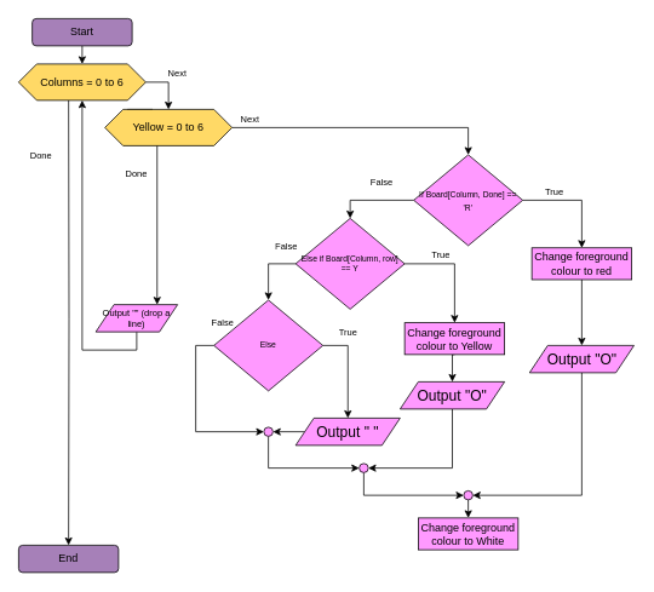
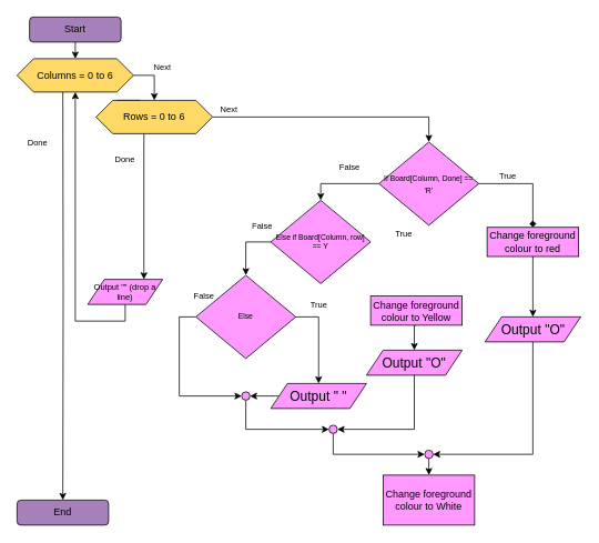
  <mxCell id="0" />
  <mxCell id="1" parent="0" />
  <mxCell id="2" style="edgeStyle=orthogonalEdgeStyle;rounded=0;orthogonalLoop=1;jettySize=auto;html=1;exitX=0.5;exitY=1;exitDx=0;exitDy=0;entryX=0.5;entryY=0;entryDx=0;entryDy=0;" parent="1" source="3" target="6" edge="1"><mxGeometry relative="1" as="geometry" /></mxCell>
  <mxCell id="3" value="Start" style="rounded=1;whiteSpace=wrap;html=1;fillColor=#A680B8;" parent="1" vertex="1"><mxGeometry x="35" y="20" width="110" height="30" as="geometry" /></mxCell>
  <mxCell id="4" style="edgeStyle=orthogonalEdgeStyle;rounded=0;orthogonalLoop=1;jettySize=auto;html=1;exitX=1;exitY=0.5;exitDx=0;exitDy=0;entryX=0.5;entryY=0;entryDx=0;entryDy=0;" parent="1" source="6" target="9" edge="1"><mxGeometry relative="1" as="geometry" /></mxCell>
  <mxCell id="5" style="edgeStyle=orthogonalEdgeStyle;rounded=0;orthogonalLoop=1;jettySize=auto;html=1;entryX=0.5;entryY=0;entryDx=0;entryDy=0;fontSize=10;" parent="1" target="38" edge="1"><mxGeometry relative="1" as="geometry"><mxPoint x="75" y="100" as="sourcePoint" /></mxGeometry></mxCell>
  <mxCell id="6" value="Columns = 0 to 6" style="shape=hexagon;perimeter=hexagonPerimeter2;whiteSpace=wrap;html=1;fixedSize=1;fillColor=#FFD966;" parent="1" vertex="1"><mxGeometry x="20" y="70" width="140" height="40" as="geometry" /></mxCell>
  <mxCell id="7" value="" style="edgeStyle=orthogonalEdgeStyle;rounded=0;orthogonalLoop=1;jettySize=auto;html=1;entryX=0.5;entryY=0;entryDx=0;entryDy=0;" parent="1" source="9" target="12" edge="1"><mxGeometry relative="1" as="geometry" /></mxCell>
  <mxCell id="8" style="edgeStyle=orthogonalEdgeStyle;rounded=0;orthogonalLoop=1;jettySize=auto;html=1;fontSize=10;entryX=0.75;entryY=0;entryDx=0;entryDy=0;exitX=0.375;exitY=0;exitDx=0;exitDy=0;startArrow=none;" parent="1" source="9" target="37" edge="1"><mxGeometry relative="1" as="geometry"><mxPoint x="153" y="150" as="sourcePoint" /><mxPoint x="158" y="350" as="targetPoint" /><Array as="points"><mxPoint x="140" y="120" /><mxPoint x="140" y="150" /><mxPoint x="172" y="150" /></Array></mxGeometry></mxCell>
- <mxCell id="9" value="Yellow = 0 to 6" style="shape=hexagon;perimeter=hexagonPerimeter2;whiteSpace=wrap;html=1;fixedSize=1;fillColor=#FFD966;" parent="1" vertex="1"><mxGeometry x="115" y="120" width="140" height="40" as="geometry" /></mxCell>
+ <mxCell id="9" value="Rows = 0 to 6" style="shape=hexagon;perimeter=hexagonPerimeter2;whiteSpace=wrap;html=1;fixedSize=1;fillColor=#FFD966;" parent="1" vertex="1"><mxGeometry x="115" y="120" width="140" height="40" as="geometry" /></mxCell>
  <mxCell id="10" style="edgeStyle=orthogonalEdgeStyle;rounded=0;orthogonalLoop=1;jettySize=auto;html=1;exitX=0;exitY=0.5;exitDx=0;exitDy=0;entryX=0.5;entryY=0;entryDx=0;entryDy=0;fontSize=9;" parent="1" source="12" target="17" edge="1"><mxGeometry relative="1" as="geometry" /></mxCell>
- <mxCell id="11" value="" style="edgeStyle=orthogonalEdgeStyle;rounded=0;orthogonalLoop=1;jettySize=auto;html=1;fontSize=9;startArrow=none;exitX=1;exitY=0.5;exitDx=0;exitDy=0;" parent="1" source="12" target="22" edge="1"><mxGeometry relative="1" as="geometry" /></mxCell>
+ <mxCell id="11" value="" style="edgeStyle=orthogonalEdgeStyle;rounded=0;orthogonalLoop=1;jettySize=auto;html=1;fontSize=9;startArrow=none;exitX=1;exitY=0.5;exitDx=0;exitDy=0;endArrow=diamond;" parent="1" source="12" target="22" edge="1"><mxGeometry relative="1" as="geometry" /></mxCell>
  <mxCell id="12" value="&lt;font style=&quot;font-size: 9px;&quot;&gt;If Board[Column, Done] == 'R'&lt;/font&gt;" style="rhombus;whiteSpace=wrap;html=1;fillColor=#FF99FF;" parent="1" vertex="1"><mxGeometry x="455" y="170" width="120" height="100" as="geometry" /></mxCell>
  <mxCell id="13" style="edgeStyle=orthogonalEdgeStyle;rounded=0;orthogonalLoop=1;jettySize=auto;html=1;exitX=0.5;exitY=1;exitDx=0;exitDy=0;entryX=1;entryY=0.5;entryDx=0;entryDy=0;fontSize=12;" parent="1" source="14" target="34" edge="1"><mxGeometry relative="1" as="geometry" /></mxCell>
  <mxCell id="14" value="&lt;font size=&quot;3&quot;&gt;Output &quot;O&quot;&lt;/font&gt;" style="shape=parallelogram;perimeter=parallelogramPerimeter;whiteSpace=wrap;html=1;fixedSize=1;fontSize=9;fillColor=#FF99FF;" parent="1" vertex="1"><mxGeometry x="582.5" y="380" width="115" height="30" as="geometry" /></mxCell>
  <mxCell id="15" style="edgeStyle=orthogonalEdgeStyle;rounded=0;orthogonalLoop=1;jettySize=auto;html=1;exitX=0;exitY=0.5;exitDx=0;exitDy=0;entryX=0.5;entryY=0;entryDx=0;entryDy=0;fontSize=9;" parent="1" source="17" target="20" edge="1"><mxGeometry relative="1" as="geometry" /></mxCell>
- <mxCell id="16" style="edgeStyle=orthogonalEdgeStyle;rounded=0;orthogonalLoop=1;jettySize=auto;html=1;exitX=1;exitY=0.5;exitDx=0;exitDy=0;entryX=0.5;entryY=0;entryDx=0;entryDy=0;fontSize=12;startArrow=none;" parent="1" source="17" target="24" edge="1"><mxGeometry relative="1" as="geometry" /></mxCell>
  <mxCell id="17" value="Else if Board[Column, row] == Y" style="rhombus;whiteSpace=wrap;html=1;fillColor=#FF99FF;fontSize=9;" parent="1" vertex="1"><mxGeometry x="325" y="240" width="120" height="100" as="geometry" /></mxCell>
  <mxCell id="18" style="edgeStyle=orthogonalEdgeStyle;rounded=0;orthogonalLoop=1;jettySize=auto;html=1;exitX=1;exitY=0.5;exitDx=0;exitDy=0;entryX=0.5;entryY=0;entryDx=0;entryDy=0;fontSize=12;" parent="1" source="20" target="28" edge="1"><mxGeometry relative="1" as="geometry" /></mxCell>
  <mxCell id="19" style="edgeStyle=orthogonalEdgeStyle;rounded=0;orthogonalLoop=1;jettySize=auto;html=1;exitX=0;exitY=0.5;exitDx=0;exitDy=0;entryX=0;entryY=0.5;entryDx=0;entryDy=0;fontSize=12;" parent="1" source="20" target="30" edge="1"><mxGeometry relative="1" as="geometry" /></mxCell>
  <mxCell id="20" value="Else" style="rhombus;whiteSpace=wrap;html=1;fillColor=#FF99FF;fontSize=9;" parent="1" vertex="1"><mxGeometry x="235" y="330" width="120" height="100" as="geometry" /></mxCell>
  <mxCell id="21" style="edgeStyle=orthogonalEdgeStyle;rounded=0;orthogonalLoop=1;jettySize=auto;html=1;exitX=0.5;exitY=1;exitDx=0;exitDy=0;entryX=0.5;entryY=0;entryDx=0;entryDy=0;fontSize=9;" parent="1" source="22" target="14" edge="1"><mxGeometry relative="1" as="geometry" /></mxCell>
  <mxCell id="22" value="Change foreground colour to red" style="whiteSpace=wrap;html=1;fillColor=#FF99FF;" parent="1" vertex="1"><mxGeometry x="585" y="272.5" width="110" height="35" as="geometry" /></mxCell>
  <mxCell id="23" style="edgeStyle=orthogonalEdgeStyle;rounded=0;orthogonalLoop=1;jettySize=auto;html=1;exitX=0.5;exitY=1;exitDx=0;exitDy=0;entryX=0.5;entryY=0;entryDx=0;entryDy=0;fontSize=12;" parent="1" source="24" target="26" edge="1"><mxGeometry relative="1" as="geometry" /></mxCell>
  <mxCell id="24" value="Change foreground colour to Yellow" style="whiteSpace=wrap;html=1;fillColor=#FF99FF;" parent="1" vertex="1"><mxGeometry x="445" y="355" width="110" height="35" as="geometry" /></mxCell>
  <mxCell id="25" style="edgeStyle=orthogonalEdgeStyle;rounded=0;orthogonalLoop=1;jettySize=auto;html=1;exitX=0.5;exitY=1;exitDx=0;exitDy=0;entryX=1;entryY=0.5;entryDx=0;entryDy=0;fontSize=12;" parent="1" source="26" target="32" edge="1"><mxGeometry relative="1" as="geometry" /></mxCell>
  <mxCell id="26" value="&lt;font size=&quot;3&quot;&gt;Output &quot;O&quot;&lt;/font&gt;" style="shape=parallelogram;perimeter=parallelogramPerimeter;whiteSpace=wrap;html=1;fixedSize=1;fontSize=9;fillColor=#FF99FF;" parent="1" vertex="1"><mxGeometry x="440" y="420" width="115" height="30" as="geometry" /></mxCell>
  <mxCell id="27" style="edgeStyle=orthogonalEdgeStyle;rounded=0;orthogonalLoop=1;jettySize=auto;html=1;exitX=0;exitY=0.5;exitDx=0;exitDy=0;entryX=1;entryY=0.5;entryDx=0;entryDy=0;fontSize=12;" parent="1" source="28" target="30" edge="1"><mxGeometry relative="1" as="geometry" /></mxCell>
  <mxCell id="28" value="&lt;font size=&quot;3&quot;&gt;Output &quot; &quot;&lt;/font&gt;" style="shape=parallelogram;perimeter=parallelogramPerimeter;whiteSpace=wrap;html=1;fixedSize=1;fontSize=9;fillColor=#FF99FF;" parent="1" vertex="1"><mxGeometry x="325" y="460" width="115" height="30" as="geometry" /></mxCell>
  <mxCell id="29" style="edgeStyle=orthogonalEdgeStyle;rounded=0;orthogonalLoop=1;jettySize=auto;html=1;exitX=0.5;exitY=1;exitDx=0;exitDy=0;entryX=0;entryY=0.5;entryDx=0;entryDy=0;fontSize=12;" parent="1" source="30" target="32" edge="1"><mxGeometry relative="1" as="geometry" /></mxCell>
  <mxCell id="30" value="" style="ellipse;whiteSpace=wrap;html=1;aspect=fixed;fontSize=12;fillColor=#FF99FF;" parent="1" vertex="1"><mxGeometry x="290" y="470" width="10" height="10" as="geometry" /></mxCell>
  <mxCell id="31" style="edgeStyle=orthogonalEdgeStyle;rounded=0;orthogonalLoop=1;jettySize=auto;html=1;exitX=0.5;exitY=1;exitDx=0;exitDy=0;entryX=0;entryY=0.5;entryDx=0;entryDy=0;fontSize=12;" parent="1" source="32" target="34" edge="1"><mxGeometry relative="1" as="geometry" /></mxCell>
  <mxCell id="32" value="" style="ellipse;whiteSpace=wrap;html=1;aspect=fixed;fontSize=12;fillColor=#FF99FF;" parent="1" vertex="1"><mxGeometry x="395" y="510" width="10" height="10" as="geometry" /></mxCell>
  <mxCell id="33" style="edgeStyle=orthogonalEdgeStyle;rounded=0;orthogonalLoop=1;jettySize=auto;html=1;exitX=0.5;exitY=1;exitDx=0;exitDy=0;entryX=0.5;entryY=0;entryDx=0;entryDy=0;fontSize=12;" parent="1" source="34" target="35" edge="1"><mxGeometry relative="1" as="geometry" /></mxCell>
  <mxCell id="34" value="" style="ellipse;whiteSpace=wrap;html=1;aspect=fixed;fontSize=12;fillColor=#FF99FF;" parent="1" vertex="1"><mxGeometry x="510" y="540" width="10" height="10" as="geometry" /></mxCell>
- <mxCell id="35" value="Change foreground colour to White" style="whiteSpace=wrap;html=1;fillColor=#FF99FF;" parent="1" vertex="1"><mxGeometry x="460" y="570" width="110" height="35" as="geometry" /></mxCell>
+ <mxCell id="35" value="Change foreground colour to White" style="whiteSpace=wrap;html=1;fillColor=#FF99FF;" parent="1" vertex="1"><mxGeometry x="460" y="570" width="110" height="60" as="geometry" /></mxCell>
  <mxCell id="36" style="edgeStyle=orthogonalEdgeStyle;rounded=0;orthogonalLoop=1;jettySize=auto;html=1;exitX=0.5;exitY=1;exitDx=0;exitDy=0;entryX=0.5;entryY=1;entryDx=0;entryDy=0;fontSize=10;" parent="1" source="37" target="6" edge="1"><mxGeometry relative="1" as="geometry"><Array as="points"><mxPoint x="150" y="385" /><mxPoint x="90" y="385" /></Array></mxGeometry></mxCell>
  <mxCell id="37" value="&lt;font style=&quot;font-size: 10px;&quot;&gt;Output &quot;&quot; (drop a line)&lt;/font&gt;" style="shape=parallelogram;perimeter=parallelogramPerimeter;whiteSpace=wrap;html=1;fixedSize=1;fontSize=9;fillColor=#FF99FF;" parent="1" vertex="1"><mxGeometry x="105" y="335" width="90" height="30" as="geometry" /></mxCell>
  <mxCell id="38" value="End" style="rounded=1;whiteSpace=wrap;html=1;fillColor=#A680B8;" parent="1" vertex="1"><mxGeometry x="20" y="600" width="110" height="30" as="geometry" /></mxCell>
  <mxCell id="39" value="Next&lt;span style=&quot;color: rgba(0, 0, 0, 0); font-family: monospace; font-size: 0px; text-align: start;&quot;&gt;%3CmxGraphModel%3E%3Croot%3E%3CmxCell%20id%3D%220%22%2F%3E%3CmxCell%20id%3D%221%22%20parent%3D%220%22%2F%3E%3CmxCell%20id%3D%222%22%20value%3D%22Start%22%20style%3D%22rounded%3D1%3BwhiteSpace%3Dwrap%3Bhtml%3D1%3BfillColor%3D%23A680B8%3B%22%20vertex%3D%221%22%20parent%3D%221%22%3E%3CmxGeometry%20x%3D%22120%22%20y%3D%22240%22%20width%3D%22110%22%20height%3D%2230%22%20as%3D%22geometry%22%2F%3E%3C%2FmxCell%3E%3C%2Froot%3E%3C%2FmxGraphModel%3E&lt;/span&gt;" style="text;html=1;strokeColor=none;fillColor=none;align=center;verticalAlign=middle;whiteSpace=wrap;overflow=hidden;fontSize=10;" parent="1" vertex="1"><mxGeometry x="155" y="70" width="80" height="20" as="geometry" /></mxCell>
  <mxCell id="40" value="Next&lt;span style=&quot;color: rgba(0, 0, 0, 0); font-family: monospace; font-size: 0px; text-align: start;&quot;&gt;%3CmxGraphModel%3E%3Croot%3E%3CmxCell%20id%3D%220%22%2F%3E%3CmxCell%20id%3D%221%22%20parent%3D%220%22%2F%3E%3CmxCell%20id%3D%222%22%20value%3D%22Start%22%20style%3D%22rounded%3D1%3BwhiteSpace%3Dwrap%3Bhtml%3D1%3BfillColor%3D%23A680B8%3B%22%20vertex%3D%221%22%20parent%3D%221%22%3E%3CmxGeometry%20x%3D%22120%22%20y%3D%22240%22%20width%3D%22110%22%20height%3D%2230%22%20as%3D%22geometry%22%2F%3E%3C%2FmxCell%3E%3C%2Froot%3E%3C%2FmxGraphModel%3E&lt;/span&gt;" style="text;html=1;strokeColor=none;fillColor=none;align=center;verticalAlign=middle;whiteSpace=wrap;overflow=hidden;fontSize=10;" parent="1" vertex="1"><mxGeometry x="235" y="120" width="80" height="20" as="geometry" /></mxCell>
  <mxCell id="41" value="True" style="text;html=1;strokeColor=none;fillColor=none;align=center;verticalAlign=middle;whiteSpace=wrap;overflow=hidden;fontSize=10;" parent="1" vertex="1"><mxGeometry x="570" y="200" width="80" height="20" as="geometry" /></mxCell>
  <mxCell id="42" value="True" style="text;html=1;strokeColor=none;fillColor=none;align=center;verticalAlign=middle;whiteSpace=wrap;overflow=hidden;fontSize=10;" parent="1" vertex="1"><mxGeometry x="445" y="270" width="80" height="20" as="geometry" /></mxCell>
  <mxCell id="43" value="True" style="text;html=1;strokeColor=none;fillColor=none;align=center;verticalAlign=middle;whiteSpace=wrap;overflow=hidden;fontSize=10;" parent="1" vertex="1"><mxGeometry x="342.5" y="355" width="80" height="20" as="geometry" /></mxCell>
  <mxCell id="44" value="False" style="text;html=1;strokeColor=none;fillColor=none;align=center;verticalAlign=middle;whiteSpace=wrap;overflow=hidden;fontSize=10;" parent="1" vertex="1"><mxGeometry x="380" y="190" width="80" height="20" as="geometry" /></mxCell>
  <mxCell id="45" value="False" style="text;html=1;strokeColor=none;fillColor=none;align=center;verticalAlign=middle;whiteSpace=wrap;overflow=hidden;fontSize=10;" parent="1" vertex="1"><mxGeometry x="275" y="260" width="80" height="20" as="geometry" /></mxCell>
  <mxCell id="46" value="False" style="text;html=1;strokeColor=none;fillColor=none;align=center;verticalAlign=middle;whiteSpace=wrap;overflow=hidden;fontSize=10;" parent="1" vertex="1"><mxGeometry x="205" y="345" width="80" height="20" as="geometry" /></mxCell>
  <mxCell id="47" value="Done" style="text;html=1;strokeColor=none;fillColor=none;align=center;verticalAlign=middle;whiteSpace=wrap;overflow=hidden;fontSize=10;" parent="1" vertex="1"><mxGeometry x="110" y="180" width="80" height="20" as="geometry" /></mxCell>
  <mxCell id="48" value="Done" style="text;html=1;strokeColor=none;fillColor=none;align=center;verticalAlign=middle;whiteSpace=wrap;overflow=hidden;fontSize=10;" parent="1" vertex="1"><mxGeometry x="25" y="160" width="40" height="20" as="geometry" /></mxCell>
